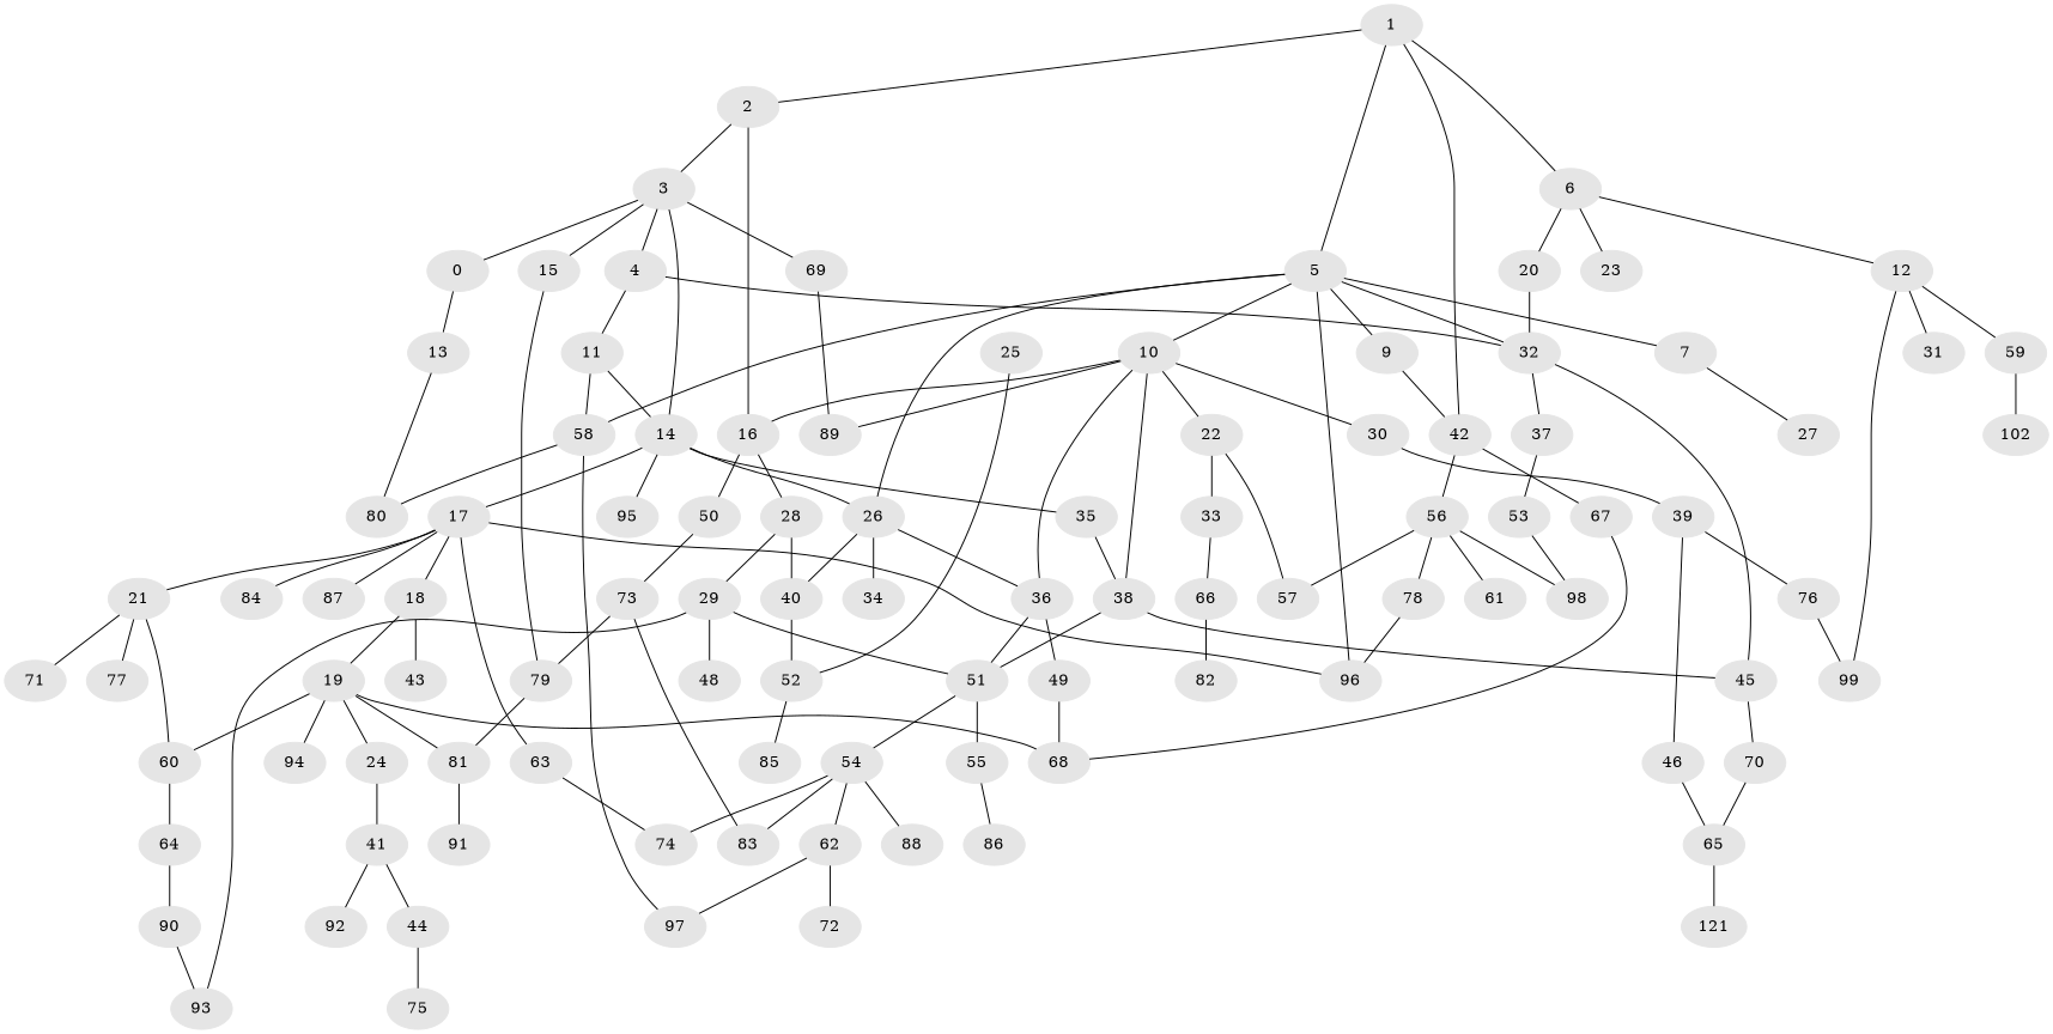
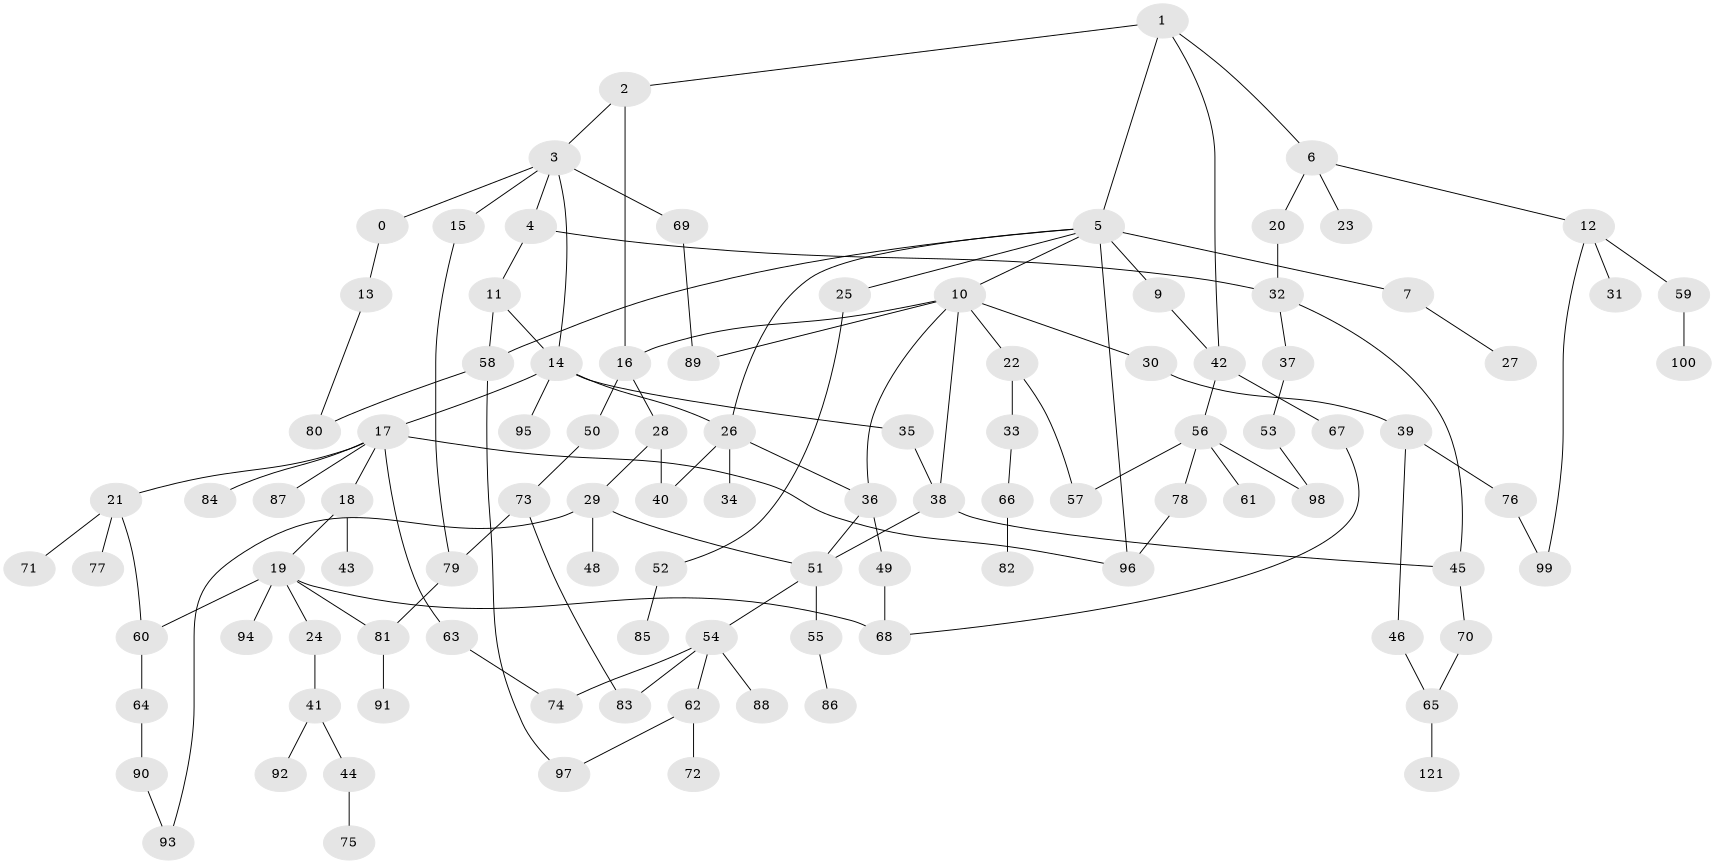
  graph {
    node [color=gray90 style=filled]
    1
    2
    5
    6
    42
    3
    16
    7
    9
    10
    25
    26
    58
    96
    12
    20
    23
    56
    67
    4
    n21 [label=0]
    14
    15
    69
    28
    50
    11
    32
    13
    17
    35
    95
    79
    89
    37
    45
    27
    22
    30
    36
    38
    52
    34
    40
    80
    97
    31
    59
    99
    33
    57
    39
    51
    49
    85
-   100 [label=102]
+   100
    18
    21
    63
    84
    87
    81
    29
    73
    19
    43
    60
    71
    77
    74
    24
    68
    94
    41
    64
    91
    66
    44
    92
    48
    93
    54
    55
    46
    76
    53
    70
    82
    98
    65
    75
    61
    78
    n94 [label=121]
    83
    62
    88
    86
    72
    90
    1 -- 2
    1 -- 5
    1 -- 6
    1 -- 42
    2 -- 3
    2 -- 16
    5 -- 7
    5 -- 9
    5 -- 10
-   5 -- 32
+   5 -- 25
    5 -- 26
    5 -- 58
    5 -- 96
    6 -- 12
    6 -- 20
    6 -- 23
    42 -- 56
    42 -- 67
    3 -- 4
    3 -- n21
    3 -- 14
    3 -- 15
    3 -- 69
    16 -- 28
    16 -- 50
    7 -- 27
    9 -- 42
    10 -- 16
    10 -- 89
    10 -- 22
    10 -- 30
    10 -- 36
    10 -- 38
    25 -- 52
    26 -- 36
    26 -- 34
    26 -- 40
    58 -- 80
    58 -- 97
    12 -- 31
    12 -- 59
    12 -- 99
    20 -- 32
    56 -- 57
    56 -- 98
    56 -- 61
    56 -- 78
    67 -- 68
    4 -- 11
    4 -- 32
    n21 -- 13
    14 -- 26
    14 -- 17
    14 -- 35
    14 -- 95
    15 -- 79
    69 -- 89
    28 -- 40
    28 -- 29
    50 -- 73
    11 -- 58
    11 -- 14
    32 -- 37
    32 -- 45
    13 -- 80
    17 -- 96
    17 -- 18
    17 -- 21
    17 -- 63
    17 -- 84
    17 -- 87
    35 -- 38
    79 -- 81
    37 -- 53
    45 -- 70
    22 -- 33
    22 -- 57
    30 -- 39
    36 -- 51
    36 -- 49
    38 -- 45
    38 -- 51
    52 -- 85
-   40 -- 52
    59 -- 100
    33 -- 66
    39 -- 46
    39 -- 76
    51 -- 54
    51 -- 55
    49 -- 68
    18 -- 19
    18 -- 43
    21 -- 60
    21 -- 71
    21 -- 77
    63 -- 74
    81 -- 91
    29 -- 51
    29 -- 48
    29 -- 93
    73 -- 79
    73 -- 83
    19 -- 81
    19 -- 60
    19 -- 24
    19 -- 68
    19 -- 94
    60 -- 64
    24 -- 41
    41 -- 44
    41 -- 92
    64 -- 90
    66 -- 82
    44 -- 75
    54 -- 74
    54 -- 83
    54 -- 62
    54 -- 88
    55 -- 86
    46 -- 65
    76 -- 99
    53 -- 98
    70 -- 65
    65 -- n94
    78 -- 96
    62 -- 97
    62 -- 72
    90 -- 93
  }
